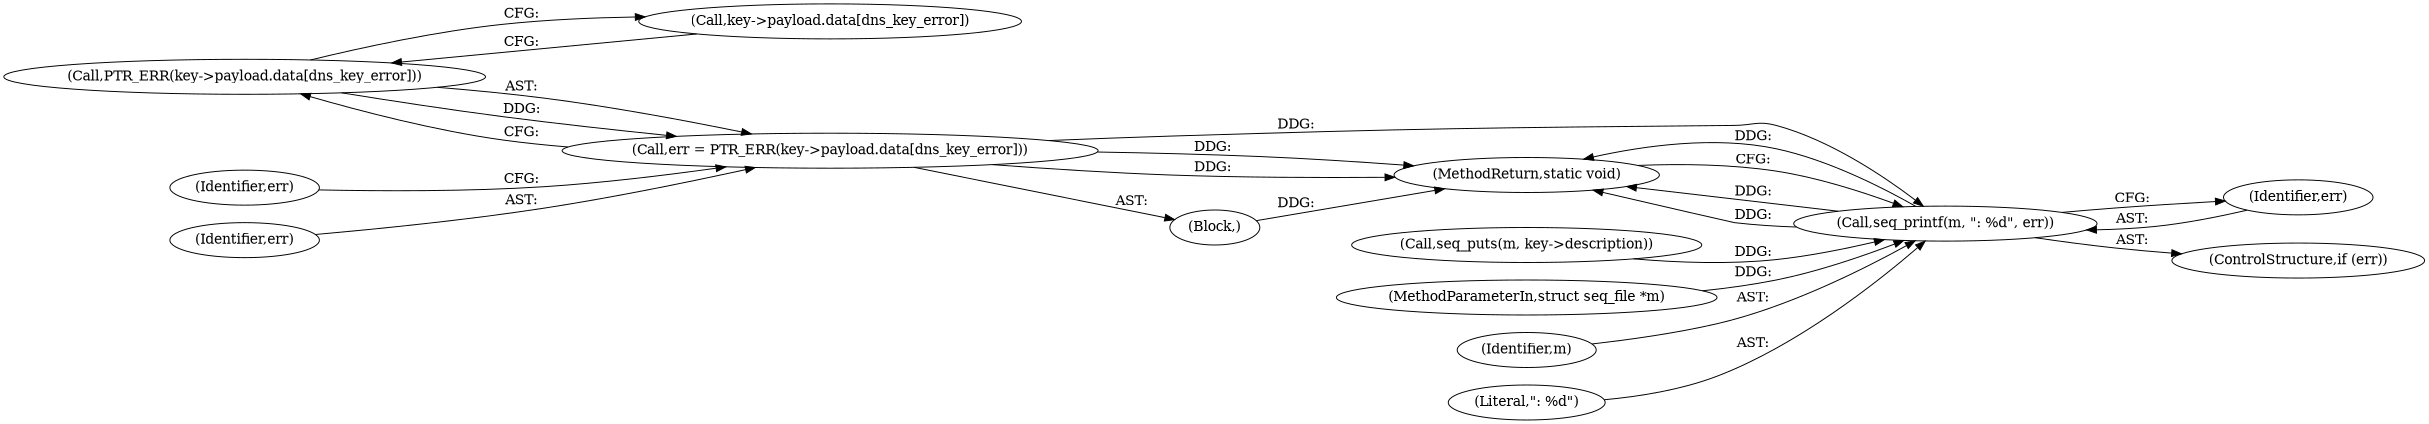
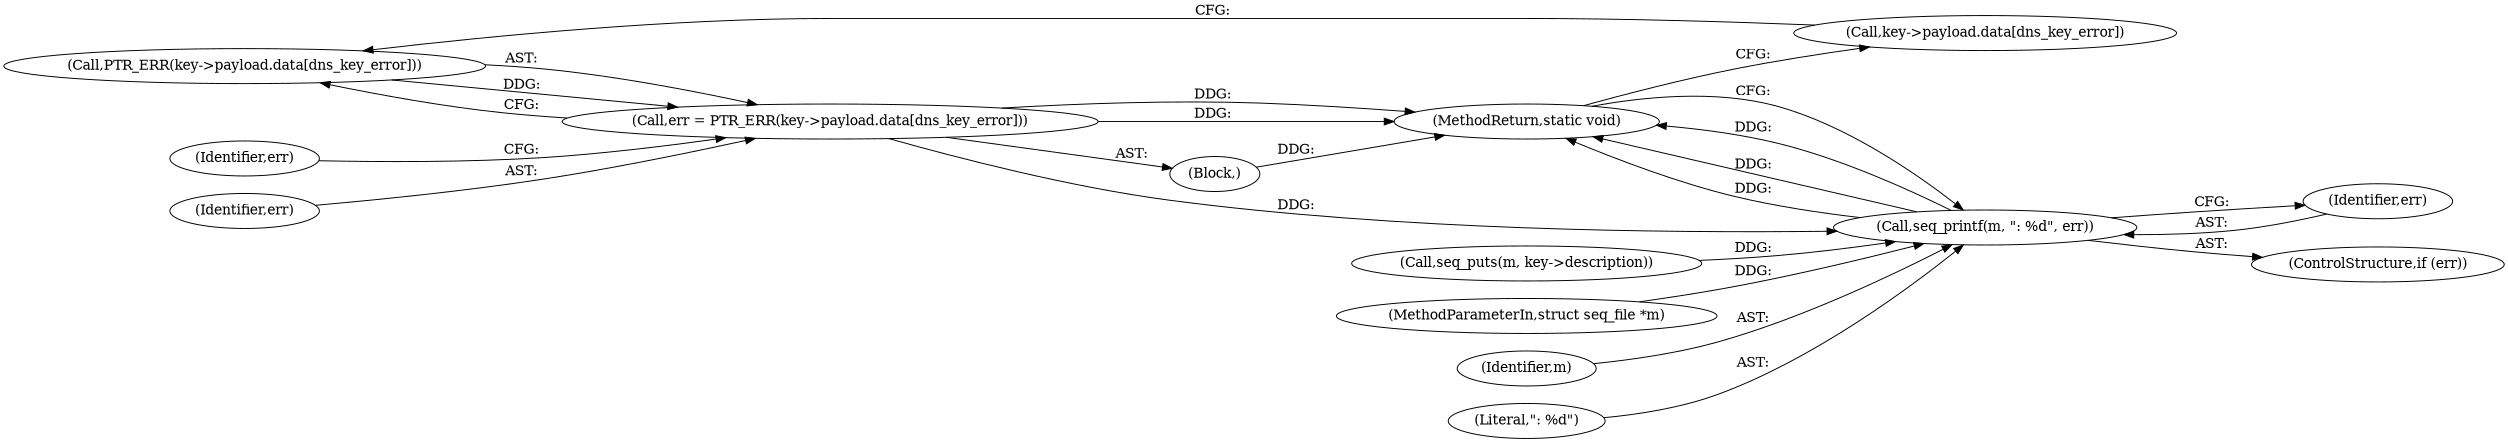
  digraph {
    rankdir=LR
    n1 [label="(Call,PTR_ERR(key->payload.data[dns_key_error]))"]
    n2 [label="(Call,err = PTR_ERR(key->payload.data[dns_key_error]))"]
    n3 [label="(Call,key->payload.data[dns_key_error])"]
    n4 [label="(MethodReturn,static void)"]
    n5 [label="(Call,seq_printf(m, \": %d\", err))"]
    n6 [label="(Block,)"]
    n7 [label="(Identifier,err)"]
    n8 [label="(ControlStructure,if (err))"]
    n9 [label="(Call,seq_puts(m, key->description))"]
    n10 [label="(MethodParameterIn,struct seq_file *m)"]
    n11 [label="(Identifier,m)"]
    n12 [label="(Identifier,err)"]
    n13 [label="(Literal,\": %d\")"]
    n14 [label="(Identifier,err)"]
    n1 -> n2 [label="AST: "]
    n1 -> n2 [label="DDG: "]
-   n1 -> n3 [label="CFG: "]
+   n4 -> n3 [label="CFG: "]
    n2 -> n1 [label="CFG: "]
    n2 -> n4 [label="DDG: "]
    n2 -> n4 [label="DDG: "]
    n2 -> n5 [label="DDG: "]
    n2 -> n6 [label="AST: "]
    n3 -> n1 [label="CFG: "]
    n4 -> n5 [label="CFG: "]
    n5 -> n4 [label="DDG: "]
    n5 -> n4 [label="DDG: "]
    n5 -> n4 [label="DDG: "]
    n5 -> n7 [label="CFG: "]
    n5 -> n8 [label="AST: "]
    n6 -> n4 [label="DDG: "]
    n7 -> n5 [label="AST: "]
    n9 -> n5 [label="DDG: "]
    n10 -> n5 [label="DDG: "]
    n11 -> n5 [label="AST: "]
    n12 -> n2 [label="CFG: "]
    n13 -> n5 [label="AST: "]
    n14 -> n2 [label="AST: "]
  }
